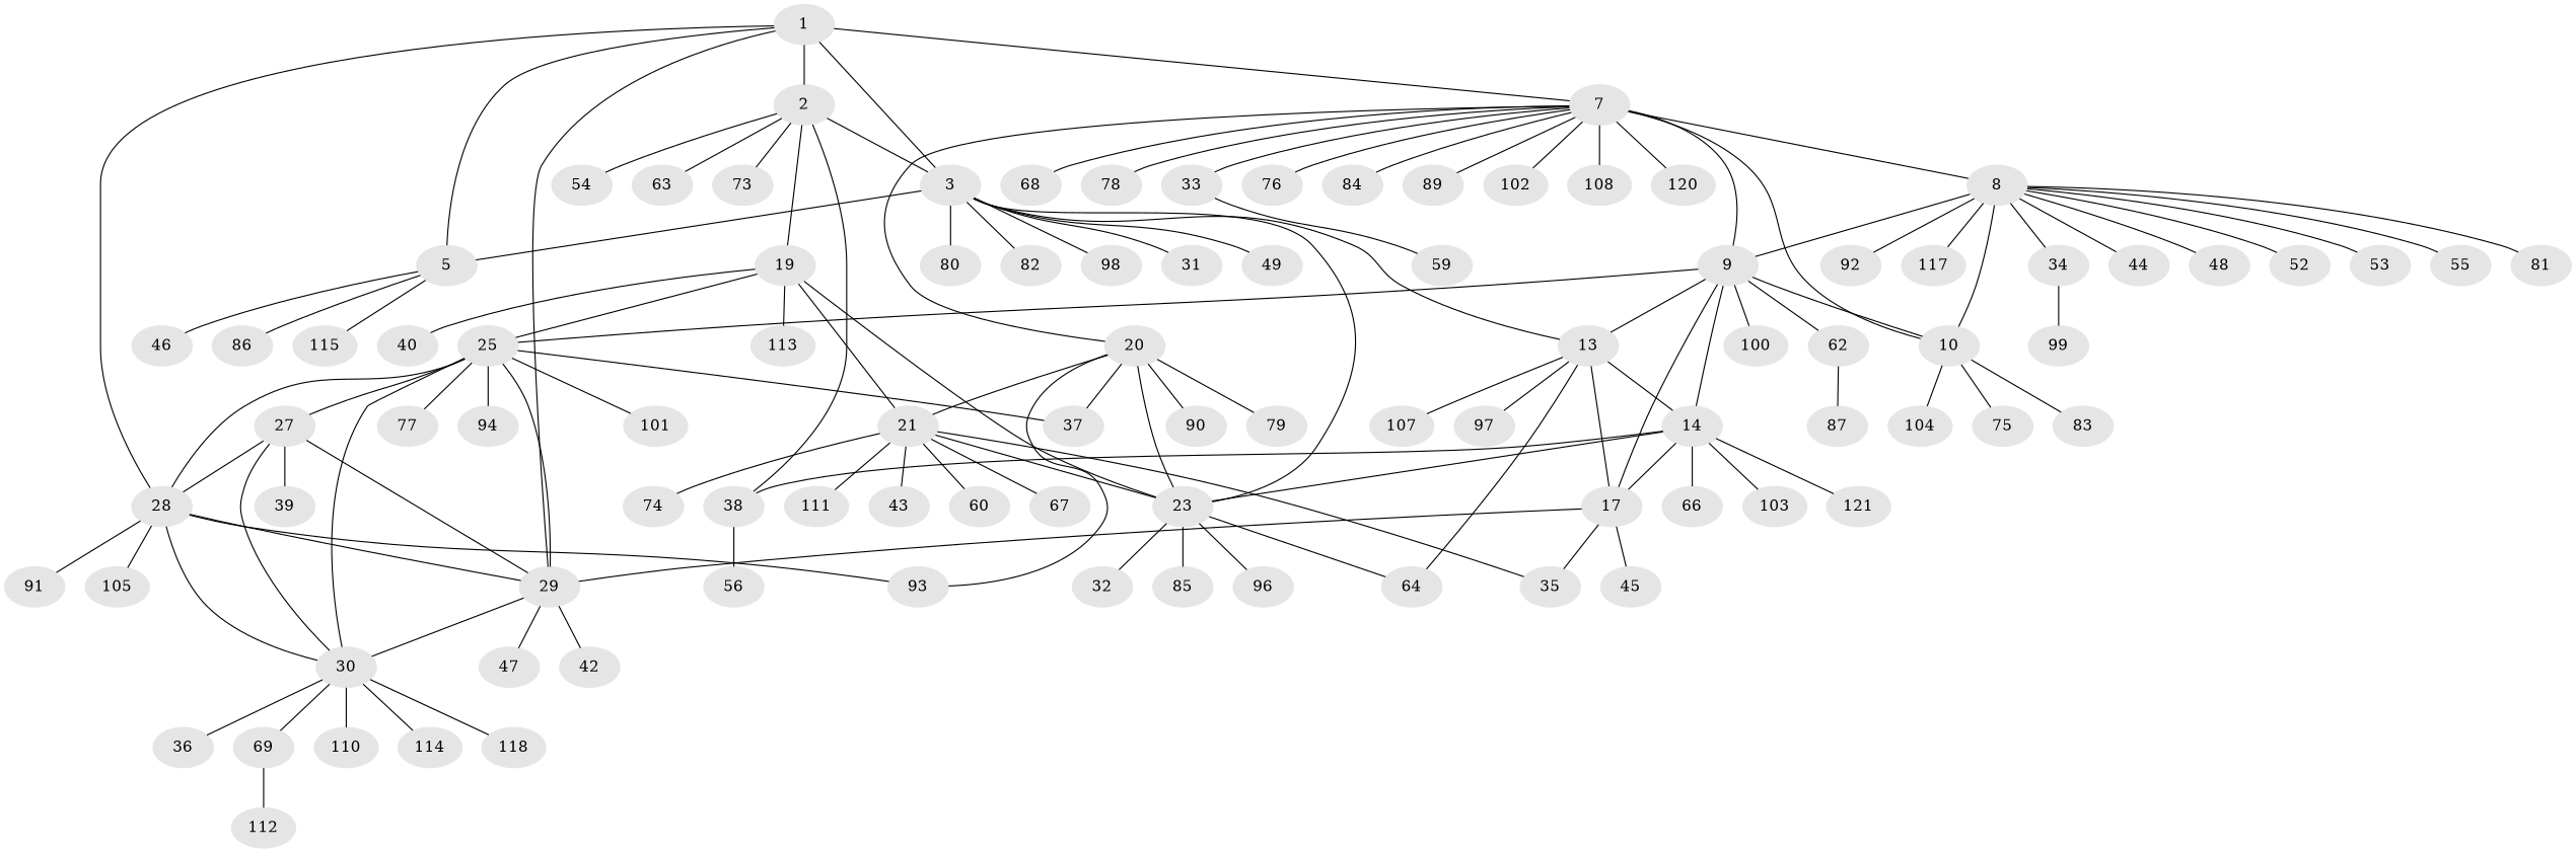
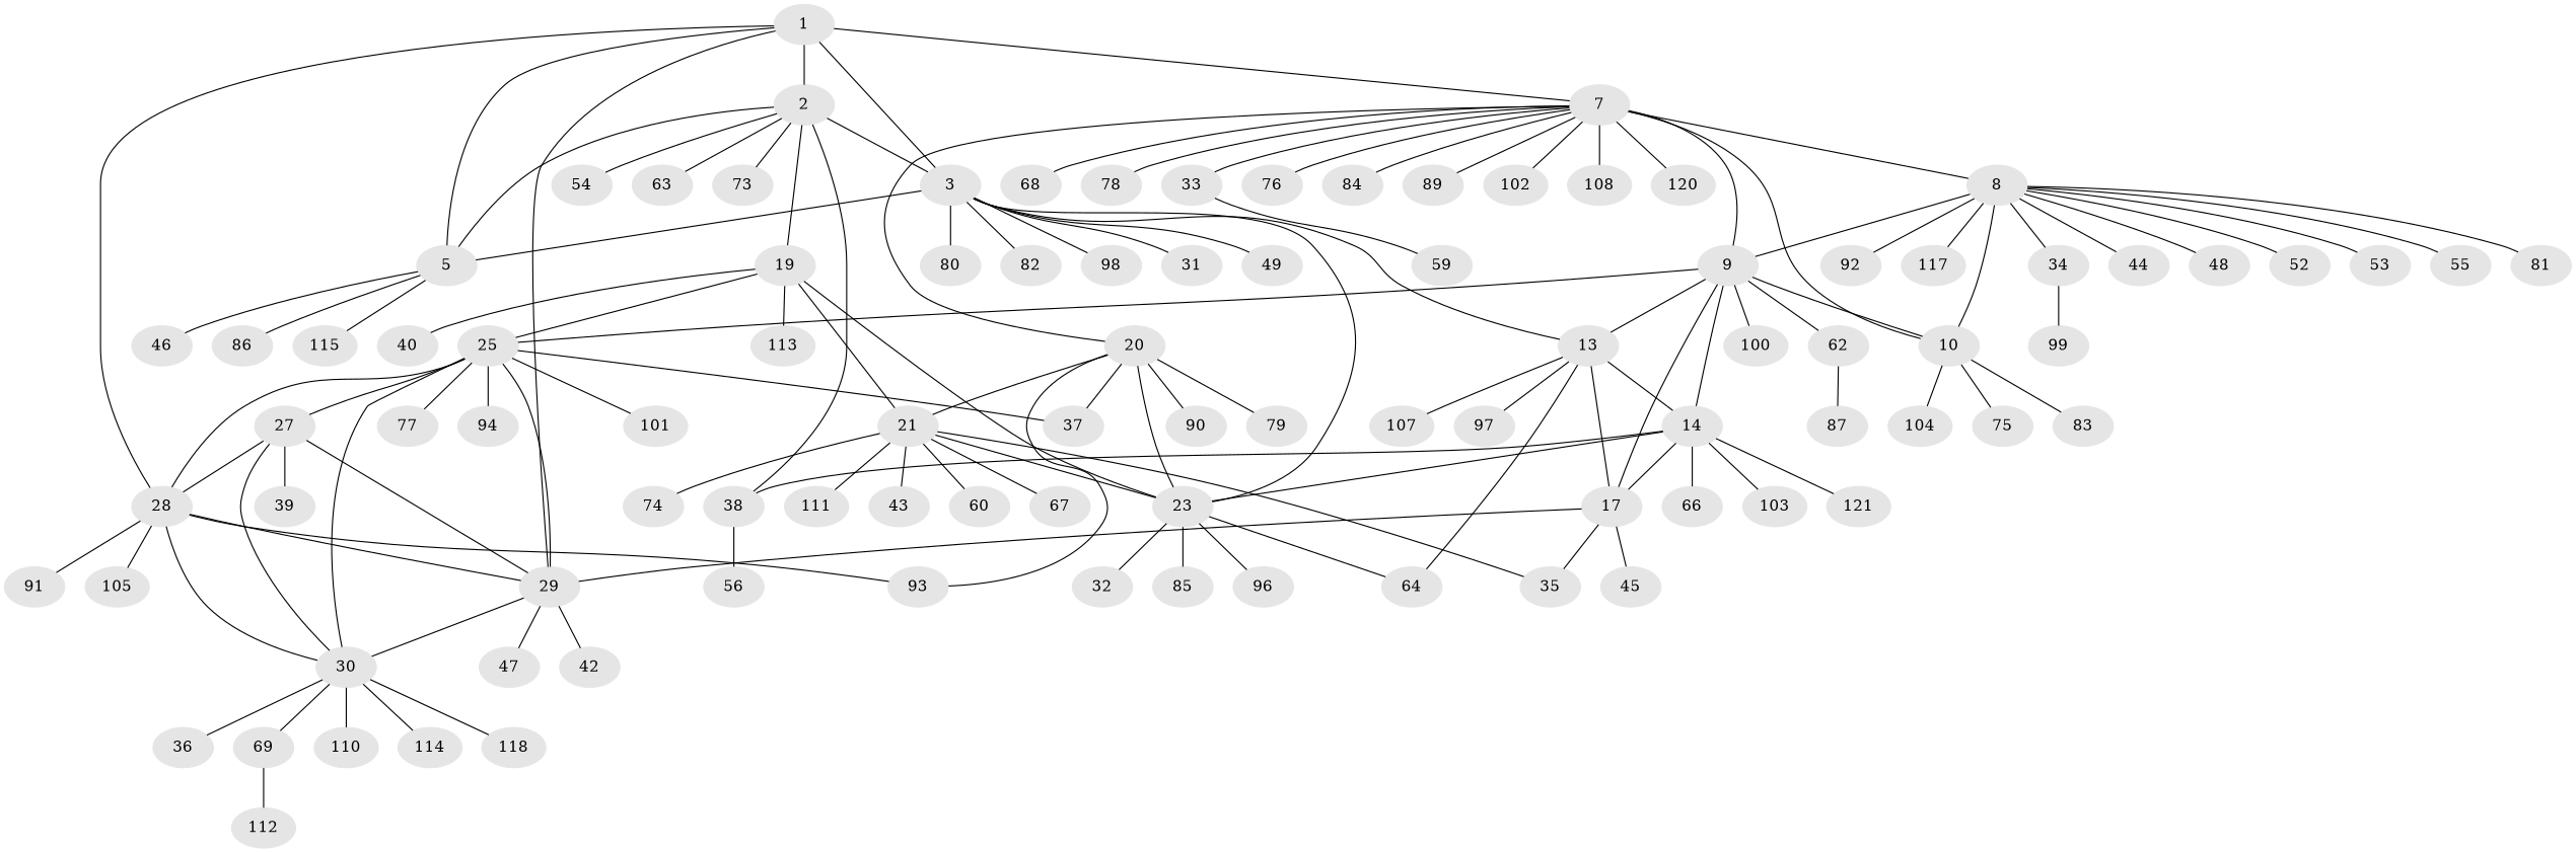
  graph {
    node [color=gray90 style=filled]
    1 [super="+95"]
    2 [super="+6"]
    3 [super="+4"]
    5 [super="+50"]
    7 [super="+12"]
    28 [super="+61"]
    29 [super="+106"]
    19 [super="+116"]
    38 [super="+72"]
    54
    63
    73
    13 [super="+16"]
    23 [super="+24"]
    31 [super="+109"]
    49
    80
    82
    98
    46
    86
    115
    8 [super="+11"]
    9 [super="+15"]
    10 [super="+41"]
    20 [super="+22"]
    33
    68
    n29 [label=78]
    76
    84
    89
    102
    108
    120
    93
    30 [super="+78"]
    91
    105
    42
    47
    25 [super="+26"]
    21 [super="+57"]
    40 [super="+88"]
    113
    56
    14 [super="+18"]
    17 [super="+65"]
    64
    97
    107
    32
    85
    96
    34 [super="+51"]
    44 [super="+58"]
    48
    52
    53
    55
    81
    92
    117
    62
    100
    75
    83
    104
    37
    79
    90
    59
    99
    66
    103
    121
    35
    45
    27 [super="+70"]
    77
    94
    101
    87
    43
    60
    67
    74
    111
    39
    36
    69
    110 [super="+119"]
    114
    118
    112
    1 -- 2 [weight=2]
    1 -- 3 [weight=2]
    1 -- 5
    1 -- 7
    1 -- 28
    1 -- 29
    2 -- 3 [weight=4]
+   2 -- 5 [weight=2]
    2 -- 19
    2 -- 38
    2 -- 54
    2 -- 63
    2 -- 73
    3 -- 5 [weight=2]
    3 -- 13
    3 -- 23
    3 -- 31
    3 -- 49
    3 -- 80
    3 -- 82
    3 -- 98
    5 -- 46
    5 -- 86
    5 -- 115
    7 -- 8 [weight=4]
    7 -- 9 [weight=2]
    7 -- 10 [weight=2]
    7 -- 20
    7 -- 33
    7 -- 68
    7 -- n29
    7 -- 76
    7 -- 84
    7 -- 89
    7 -- 102
    7 -- 108
    7 -- 120
    28 -- 29
    28 -- 93
    28 -- 30
    28 -- 91
    28 -- 105
    29 -- 30
    29 -- 42
    29 -- 47
    19 -- 23 [weight=2]
    19 -- 25
    19 -- 21
    19 -- 40
    19 -- 113
    38 -- 56
    13 -- 14 [weight=4]
    13 -- 17 [weight=2]
    13 -- 64
    13 -- 97
    13 -- 107
    23 -- 64
    23 -- 32
    23 -- 85
    23 -- 96
    8 -- 9 [weight=2]
    8 -- 10 [weight=2]
    8 -- 34
    8 -- 44
    8 -- 48
    8 -- 52
    8 -- 53
    8 -- 55
    8 -- 81
    8 -- 92
    8 -- 117
    9 -- 13 [weight=2]
    9 -- 10
    9 -- 25
    9 -- 14 [weight=2]
    9 -- 17
    9 -- 62
    9 -- 100
    10 -- 75
    10 -- 83
    10 -- 104
    20 -- 23 [weight=4]
    20 -- 93
    20 -- 21 [weight=2]
    20 -- 37
    20 -- 79
    20 -- 90
    33 -- 59
    30 -- 36
    30 -- 69
    30 -- 110
    30 -- 114
    30 -- 118
    25 -- 28 [weight=2]
    25 -- 29 [weight=2]
    25 -- 30 [weight=2]
    25 -- 37
    25 -- 27 [weight=2]
    25 -- 77
    25 -- 94
    25 -- 101
    21 -- 23 [weight=2]
    21 -- 35
    21 -- 43
    21 -- 60
    21 -- 67
    21 -- 74
    21 -- 111
    14 -- 38 [weight=2]
    14 -- 23
    14 -- 17 [weight=2]
    14 -- 66
    14 -- 103
    14 -- 121
    17 -- 29
    17 -- 35
    17 -- 45
    34 -- 99
    62 -- 87
    27 -- 28
    27 -- 29
    27 -- 30
    27 -- 39
    69 -- 112
  }
